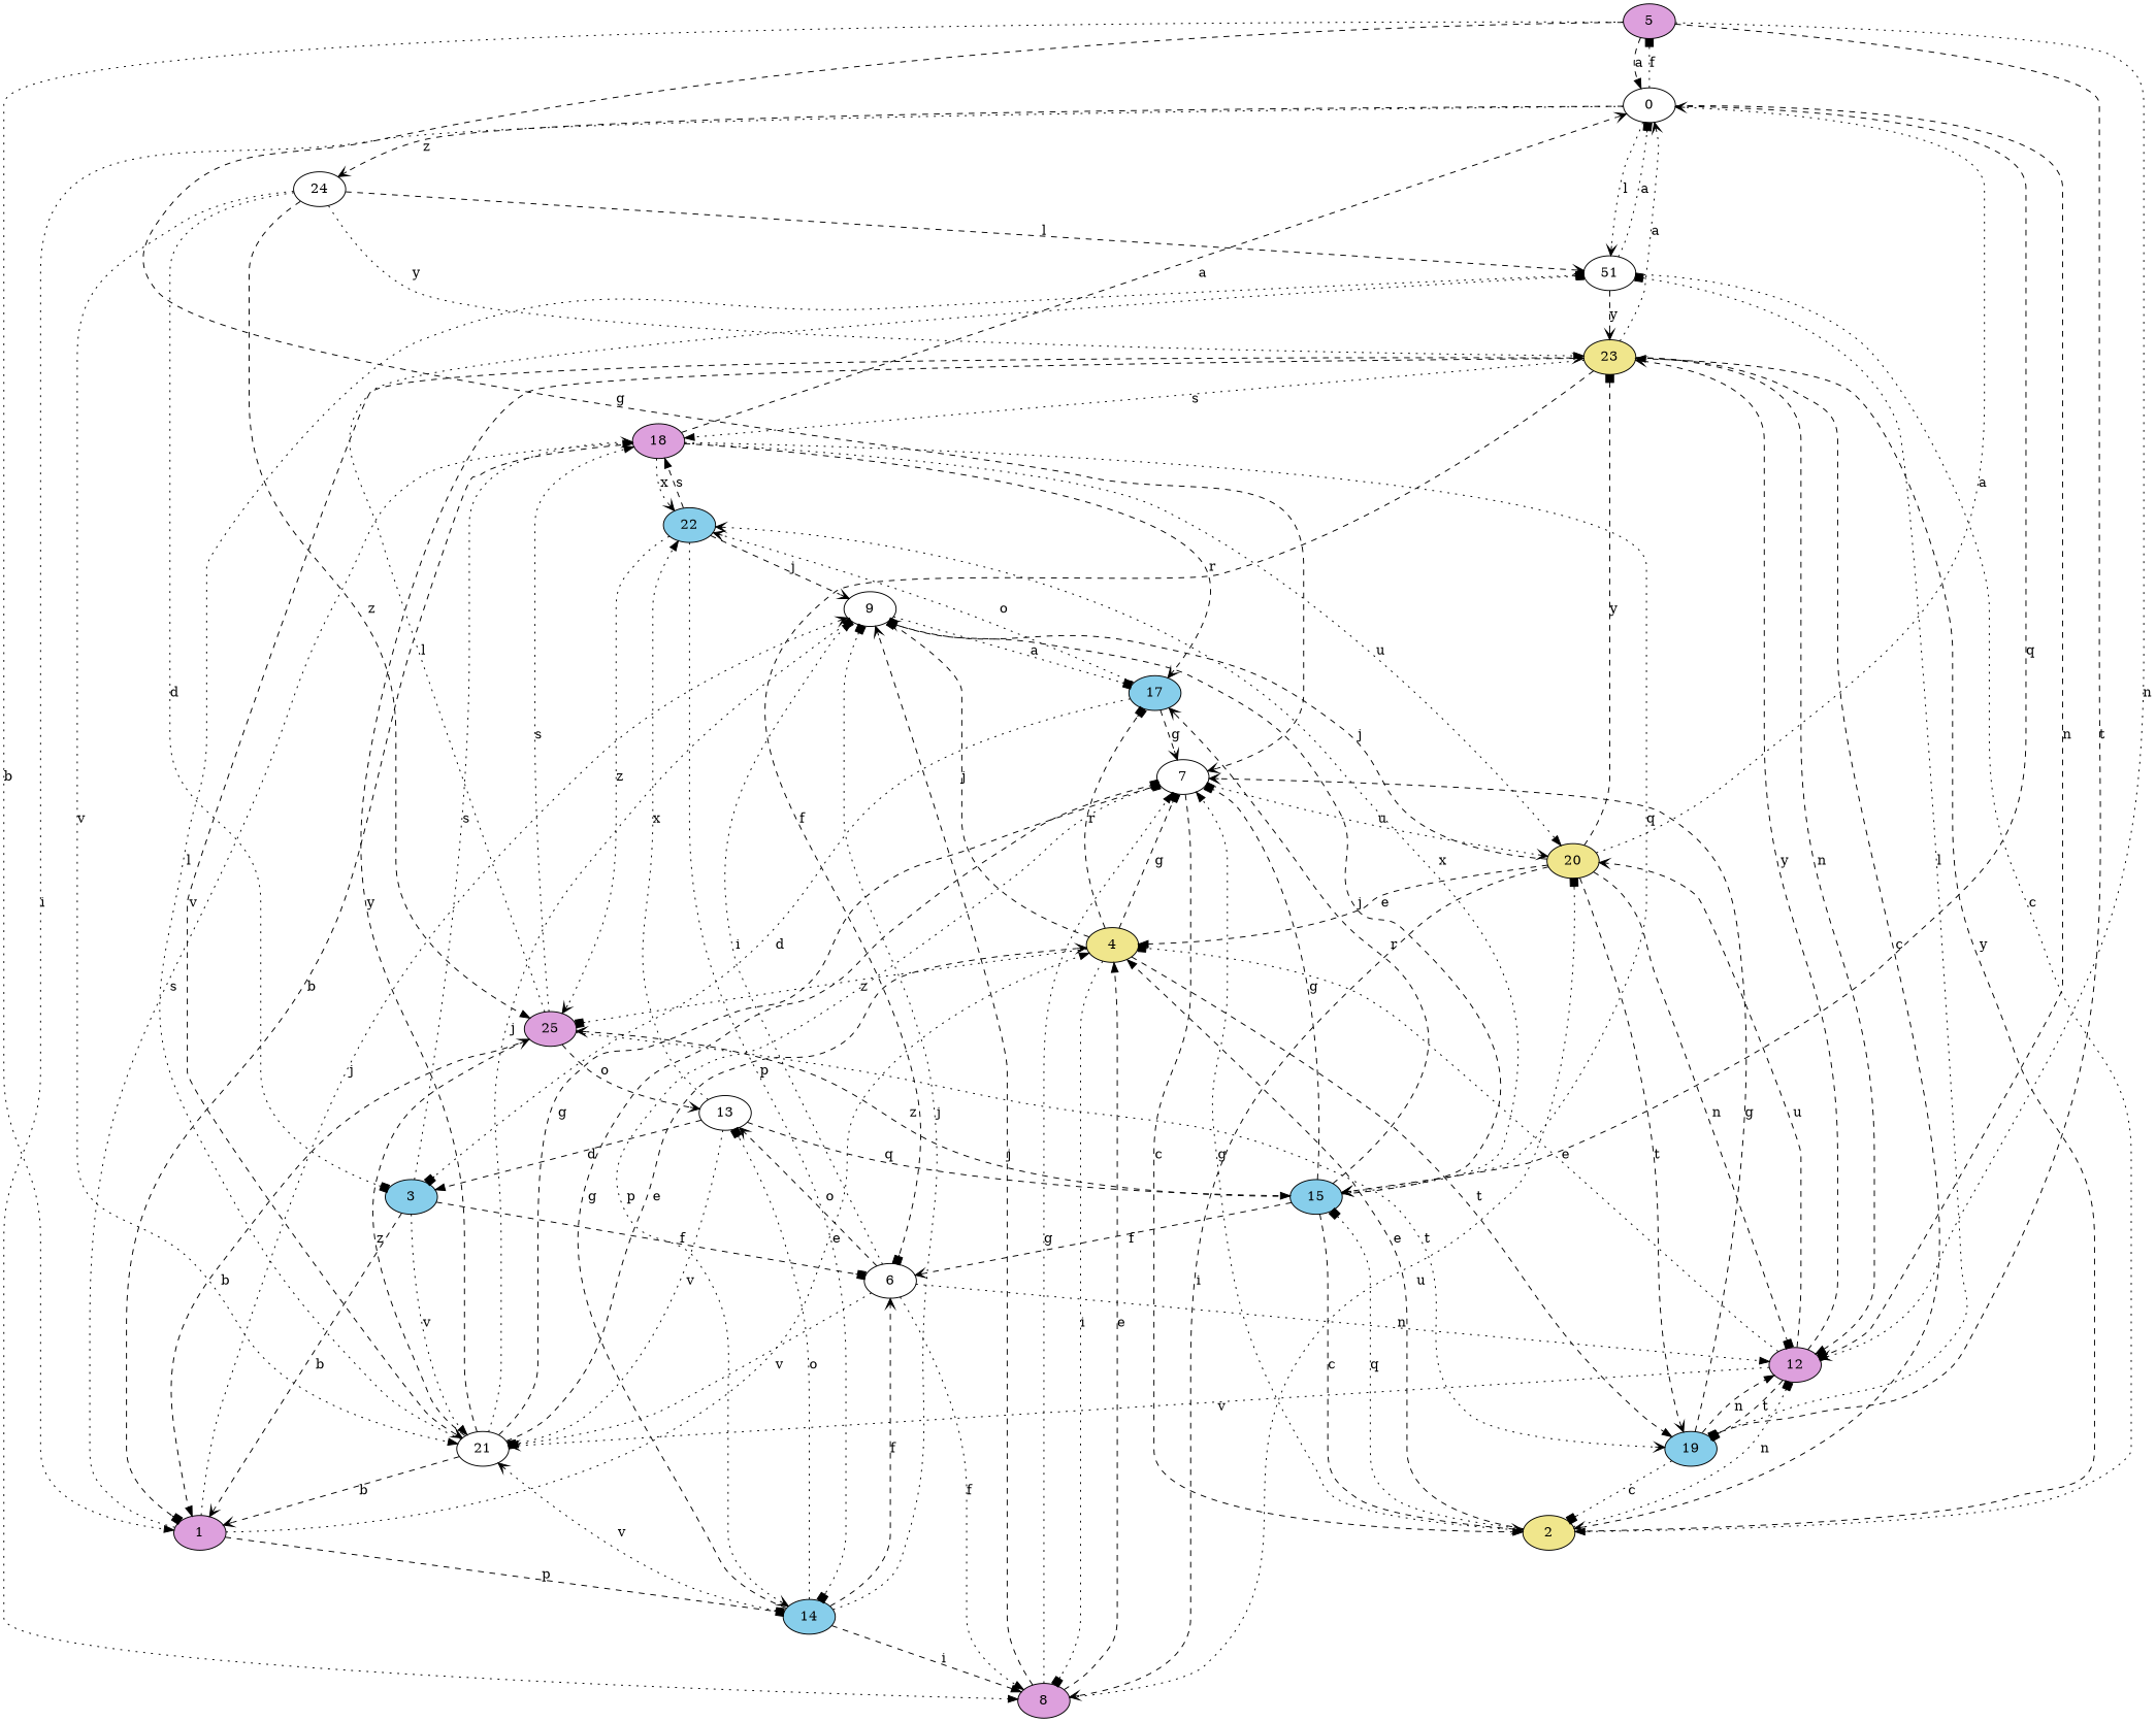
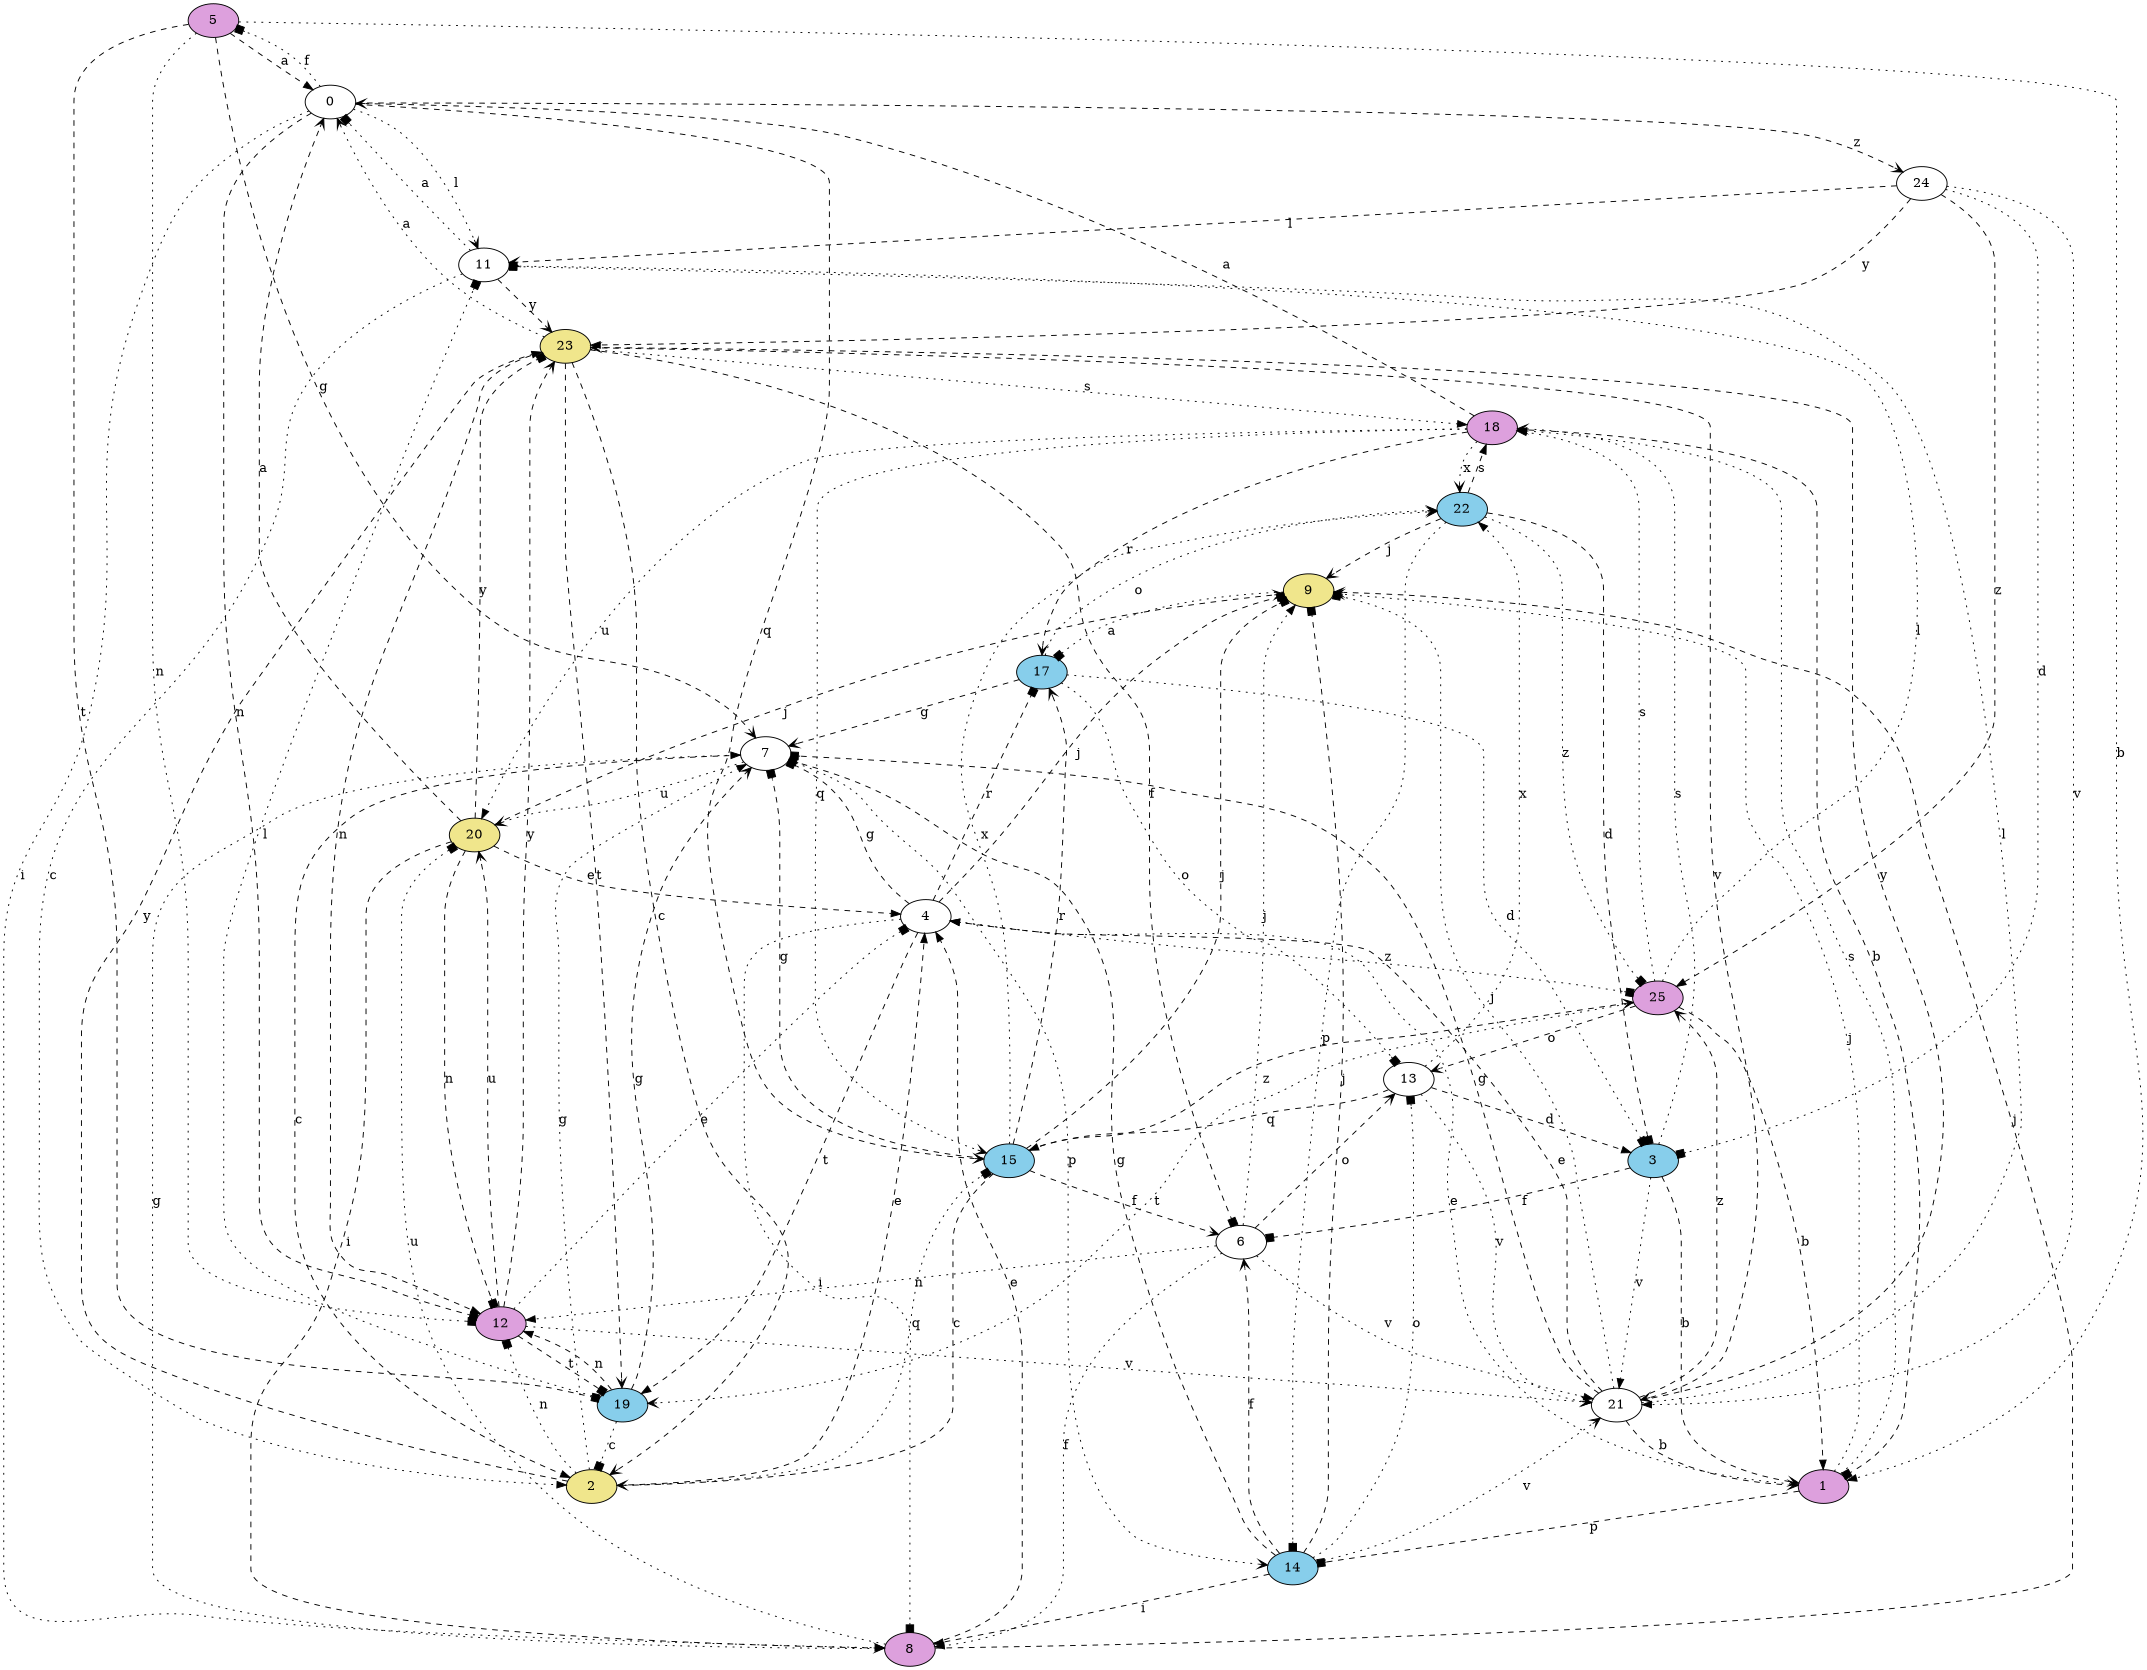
  strict digraph {
    node [fillcolor=white style=filled]
    edge [arrowhead=vee style=dashed]
    5 [fillcolor=plum]
    0
    8 [fillcolor=plum]
-   11 [label=51]
+   11
    12 [fillcolor=plum]
    15 [fillcolor=skyblue]
    24
    1 [fillcolor=plum]
    7
    19 [fillcolor=skyblue]
-   4 [fillcolor=khaki]
-   9
+   4
+   9 [fillcolor=khaki]
    20 [fillcolor=khaki]
    2 [fillcolor=khaki]
    23 [fillcolor=khaki]
    21
    6
    17 [fillcolor=skyblue]
    25 [fillcolor=plum]
    22 [fillcolor=skyblue]
    3 [fillcolor=skyblue]
    14 [fillcolor=skyblue]
    18 [fillcolor=plum]
    13
    5 -> 0 [arrowhead=normal label=a]
-   5 -> 12 [label=n style=dotted]
+   5 -> 12 [arrowhead=box label=n style=dotted]
    5 -> 1 [arrowhead=normal label=b style=dotted]
    5 -> 7 [label=g]
    5 -> 19 [arrowhead=box label=t]
    0 -> 5 [arrowhead=box label=f style=dotted]
    0 -> 8 [arrowhead=normal label=i style=dotted]
    0 -> 11 [label=l style=dotted]
    0 -> 12 [arrowhead=box label=n]
    0 -> 15 [label=q]
    0 -> 24 [label=z]
    8 -> 7 [arrowhead=normal label=g style=dotted]
    8 -> 4 [arrowhead=normal label=e]
    8 -> 9 [label=j]
    8 -> 20 [arrowhead=box label=u style=dotted]
    11 -> 0 [arrowhead=box label=a style=dotted]
    11 -> 2 [arrowhead=normal label=c style=dotted]
    11 -> 23 [label=y]
    12 -> 19 [arrowhead=box label=t]
    12 -> 4 [arrowhead=box label=e style=dotted]
    12 -> 20 [label=u]
    12 -> 23 [label=y]
    12 -> 21 [label=v style=dotted]
    15 -> 7 [arrowhead=box label=g]
    15 -> 9 [arrowhead=box label=j]
    15 -> 2 [label=c]
    15 -> 6 [label=f]
    15 -> 17 [label=r]
    15 -> 25 [label=z]
    15 -> 22 [label=x style=dotted]
    24 -> 11 [label=l]
-   24 -> 23 [arrowhead=normal label=y style=dotted]
+   24 -> 23 [arrowhead=normal label=y]
    24 -> 21 [arrowhead=normal label=v style=dotted]
    24 -> 25 [arrowhead=normal label=z]
    24 -> 3 [arrowhead=box label=d style=dotted]
    1 -> 4 [arrowhead=normal label=e style=dotted]
    1 -> 9 [label=j style=dotted]
    1 -> 14 [arrowhead=box label=p]
    1 -> 18 [arrowhead=normal label=s style=dotted]
    7 -> 20 [label=u style=dotted]
    7 -> 2 [arrowhead=normal label=c]
    7 -> 14 [label=p style=dotted]
    19 -> 11 [arrowhead=box label=l style=dotted]
    19 -> 12 [arrowhead=normal label=n]
    19 -> 7 [label=g]
    19 -> 2 [arrowhead=box label=c style=dotted]
    4 -> 8 [arrowhead=box label=i style=dotted]
    4 -> 7 [arrowhead=box label=g]
    4 -> 19 [arrowhead=normal label=t]
    4 -> 9 [arrowhead=box label=j]
    4 -> 17 [arrowhead=box label=r]
    4 -> 25 [arrowhead=box label=z style=dotted]
    9 -> 17 [arrowhead=box label=a style=dotted]
-   20 -> 0 [label=a style=dotted]
+   20 -> 0 [label=a]
    20 -> 8 [label=i]
    20 -> 12 [arrowhead=box label=n]
-   20 -> 19 [label=t]
+   23 -> 19 [label=t]
    20 -> 4 [arrowhead=normal label=e]
    20 -> 9 [label=j]
    20 -> 23 [arrowhead=box label=y]
    2 -> 12 [arrowhead=box label=n style=dotted]
    2 -> 15 [arrowhead=box label=q style=dotted]
    2 -> 7 [arrowhead=normal label=g style=dotted]
    2 -> 4 [arrowhead=normal label=e]
    2 -> 23 [arrowhead=normal label=y]
    23 -> 0 [label=a style=dotted]
    23 -> 12 [arrowhead=normal label=n]
    23 -> 2 [label=c]
    23 -> 21 [label=v]
    23 -> 6 [arrowhead=box label=f]
    23 -> 18 [arrowhead=normal label=s style=dotted]
    21 -> 11 [arrowhead=box label=l style=dotted]
    21 -> 1 [label=b]
    21 -> 7 [arrowhead=box label=g]
-   21 -> 4 [label=e]
+   21 -> 4 [arrowhead=normal label=e]
    21 -> 9 [arrowhead=box label=j style=dotted]
    21 -> 23 [label=y]
    21 -> 25 [label=z]
    6 -> 8 [arrowhead=normal label=f style=dotted]
    6 -> 12 [arrowhead=normal label=n style=dotted]
-   6 -> 9 [arrowhead=normal label=i style=dotted]
+   6 -> 9 [arrowhead=normal label=j style=dotted]
    6 -> 21 [arrowhead=normal label=v style=dotted]
    6 -> 13 [label=o]
    17 -> 7 [label=g]
    17 -> 22 [label=o style=dotted]
    17 -> 3 [arrowhead=box label=d style=dotted]
+   17 -> 13 [arrowhead=box label=o style=dotted]
    25 -> 11 [arrowhead=box label=l style=dotted]
    25 -> 1 [arrowhead=normal label=b]
    25 -> 19 [label=t style=dotted]
    25 -> 18 [arrowhead=normal label=s style=dotted]
    25 -> 13 [label=o]
    22 -> 9 [label=j]
-   22 -> 25 [label=z style=dotted]
+   22 -> 25 [arrowhead=box label=z style=dotted]
+   22 -> 3 [arrowhead=box label=d]
    22 -> 14 [arrowhead=box label=p style=dotted]
    22 -> 18 [arrowhead=normal label=s]
    3 -> 1 [label=b]
    3 -> 21 [arrowhead=normal label=v style=dotted]
    3 -> 6 [arrowhead=box label=f]
    3 -> 18 [label=s style=dotted]
    14 -> 8 [arrowhead=normal label=i]
    14 -> 7 [arrowhead=box label=g]
-   14 -> 9 [arrowhead=box label=j style=dotted]
+   14 -> 9 [arrowhead=box label=j]
    14 -> 21 [label=v style=dotted]
    14 -> 6 [label=f]
    14 -> 13 [arrowhead=box label=o style=dotted]
    18 -> 0 [label=a]
    18 -> 15 [label=q style=dotted]
    18 -> 1 [arrowhead=box label=b]
    18 -> 20 [arrowhead=normal label=u style=dotted]
    18 -> 17 [label=r]
    18 -> 22 [label=x style=dotted]
    13 -> 15 [arrowhead=normal label=q]
-   13 -> 21 [arrowhead=box label=v style=dotted]
+   13 -> 21 [label=v style=dotted]
    13 -> 22 [arrowhead=normal label=x style=dotted]
    13 -> 3 [arrowhead=normal label=d]
  }
